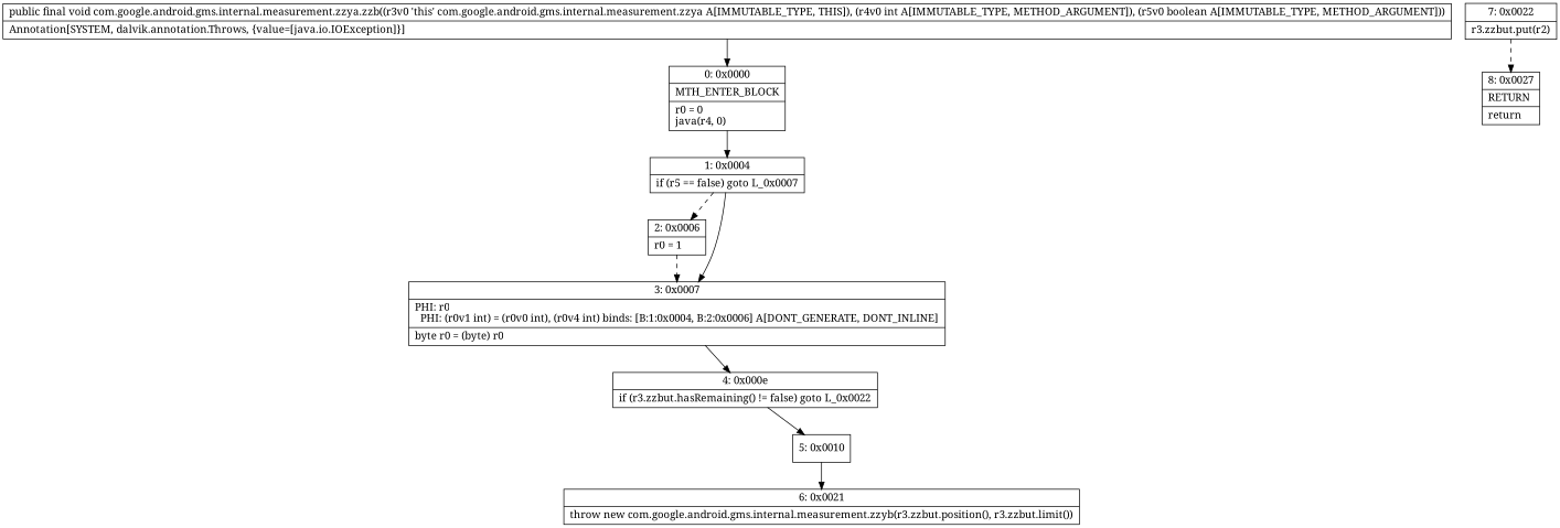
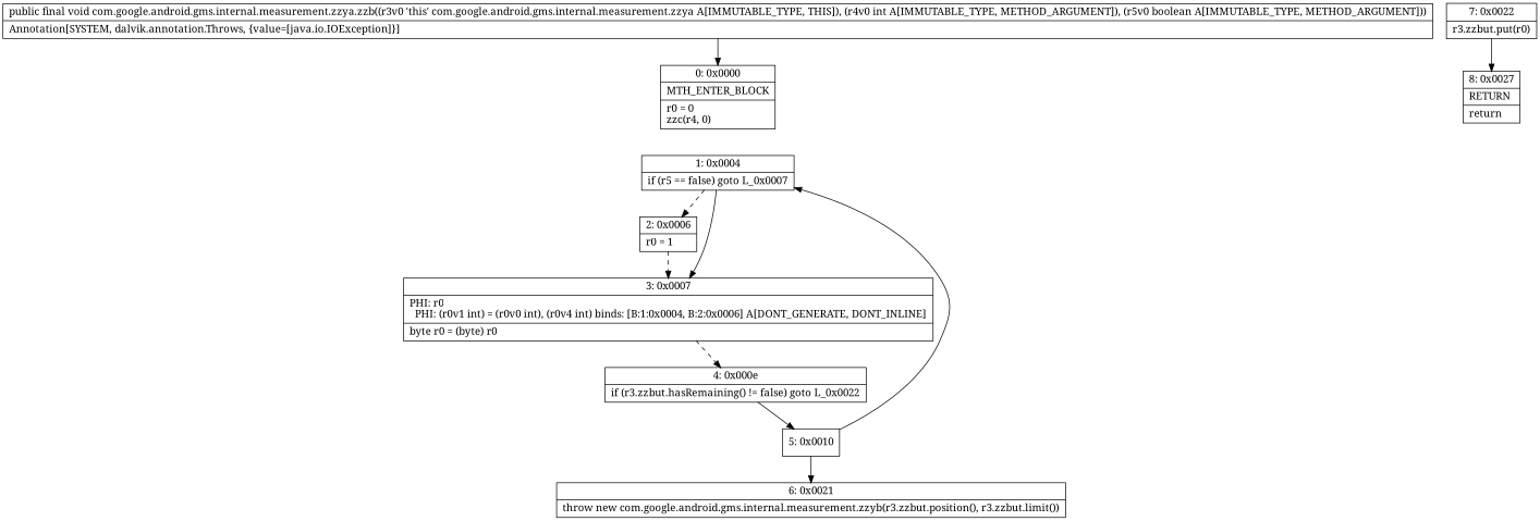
  digraph {
    fontname="Noto Serif"
    node [fontname="Noto Serif" shape=record]
    edge [fontname="Noto Serif"]
-   n1 [label="{0\:\ 0x0000|MTH_ENTER_BLOCK\l|r0 = 0\ljava(r4, 0)\l}"]
+   n1 [label="{0\:\ 0x0000|MTH_ENTER_BLOCK\l|r0 = 0\lzzc(r4, 0)\l}"]
    n2 [label="{1\:\ 0x0004|if (r5 == false) goto L_0x0007\l}"]
    n3 [label="{2\:\ 0x0006|r0 = 1\l}"]
    n4 [label="{3\:\ 0x0007|PHI: r0 \l  PHI: (r0v1 int) = (r0v0 int), (r0v4 int) binds: [B:1:0x0004, B:2:0x0006] A[DONT_GENERATE, DONT_INLINE]\l|byte r0 = (byte) r0\l}"]
    n5 [label="{4\:\ 0x000e|if (r3.zzbut.hasRemaining() != false) goto L_0x0022\l}"]
    n6 [label="{5\:\ 0x0010}"]
    n7 [label="{6\:\ 0x0021|throw new com.google.android.gms.internal.measurement.zzyb(r3.zzbut.position(), r3.zzbut.limit())\l}"]
-   n8 [label="{7\:\ 0x0022|r3.zzbut.put(r2)\l}"]
+   n8 [label="{7\:\ 0x0022|r3.zzbut.put(r0)\l}"]
    n9 [label="{8\:\ 0x0027|RETURN\l|return\l}"]
    n10 [label="{public final void com.google.android.gms.internal.measurement.zzya.zzb((r3v0 'this' com.google.android.gms.internal.measurement.zzya A[IMMUTABLE_TYPE, THIS]), (r4v0 int A[IMMUTABLE_TYPE, METHOD_ARGUMENT]), (r5v0 boolean A[IMMUTABLE_TYPE, METHOD_ARGUMENT]))  | Annotation[SYSTEM, dalvik.annotation.Throws, \{value=[java.io.IOException]\}]\l}"]
-   n1 -> n2
+   n6 -> n2
    n2 -> n3 [style=dashed]
    n2 -> n4
    n3 -> n4 [style=dashed]
-   n4 -> n5
+   n4 -> n5 [style=dashed]
    n5 -> n6 [style=solid]
    n6 -> n7
-   n8 -> n9 [style=dashed]
+   n8 -> n9
    n10 -> n1
  }
